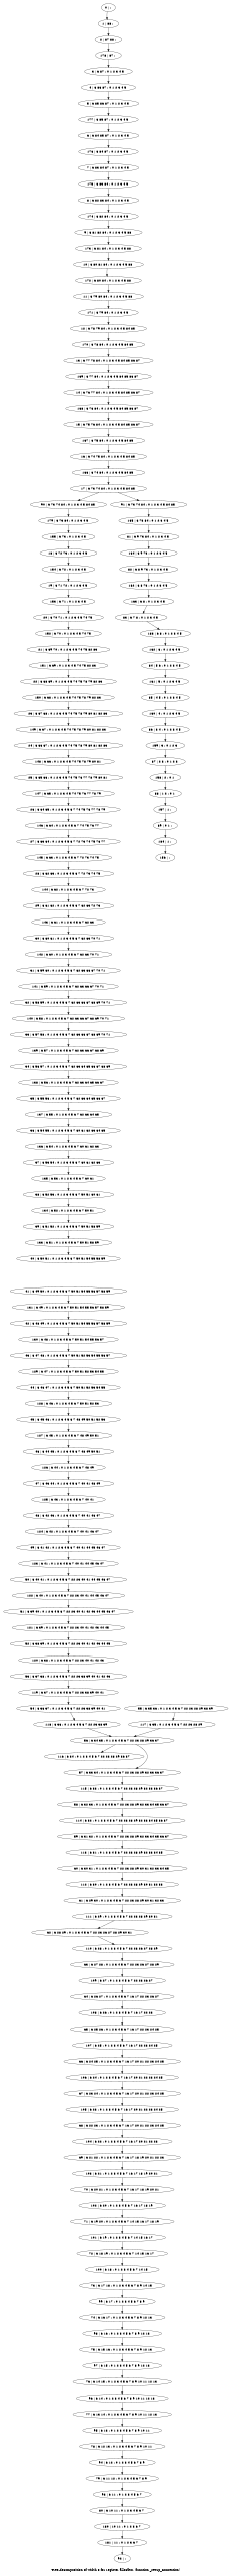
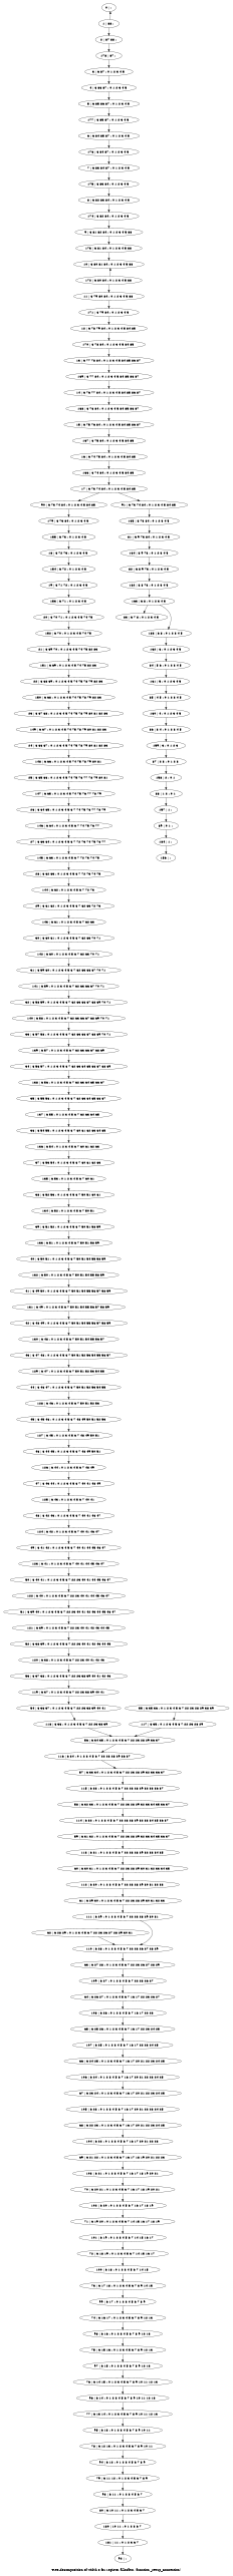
  digraph {
    label="Tree-decomposition of width 3 for register allocator (function _setup_connection)"
    n1 [label="0 | : "]
    n2 [label="1 | 88 : "]
    n3 [label="2 | 87 88 : "]
    n4 [label="178 | 87 : "]
    n5 [label="3 | 6 87 : 0 1 2 3 4 5 "]
    n6 [label="4 | 6 86 87 : 0 1 2 3 4 5 "]
    n7 [label="5 | 6 85 86 87 : 0 1 2 3 4 5 "]
    n8 [label="177 | 6 85 87 : 0 1 2 3 4 5 "]
    n9 [label="6 | 6 84 85 87 : 0 1 2 3 4 5 "]
    n10 [label="176 | 6 84 87 : 0 1 2 3 4 5 "]
    n11 [label="7 | 6 83 84 87 : 0 1 2 3 4 5 "]
    n12 [label="175 | 6 83 84 : 0 1 2 3 4 5 "]
    n13 [label="8 | 6 82 83 84 : 0 1 2 3 4 5 "]
    n14 [label="174 | 6 82 84 : 0 1 2 3 4 5 "]
    n15 [label="9 | 6 81 82 84 : 0 1 2 3 4 5 88 "]
    n16 [label="173 | 6 81 84 : 0 1 2 3 4 5 88 "]
    n17 [label="10 | 6 80 81 84 : 0 1 2 3 4 5 88 "]
    n18 [label="172 | 6 80 84 : 0 1 2 3 4 5 88 "]
    n19 [label="11 | 6 79 80 84 : 0 1 2 3 4 5 88 "]
    n20 [label="171 | 6 79 84 : 0 1 2 3 4 5 "]
    n21 [label="12 | 6 78 79 84 : 0 1 2 3 4 5 84 85 "]
    n22 [label="170 | 6 78 84 : 0 1 2 3 4 5 84 85 "]
    n23 [label="13 | 6 77 78 84 : 0 1 2 3 4 5 84 85 86 87 "]
    n24 [label="169 | 6 77 84 : 0 1 2 3 4 5 84 85 86 87 "]
    n25 [label="14 | 6 76 77 84 : 0 1 2 3 4 5 84 85 86 87 "]
    n26 [label="168 | 6 76 84 : 0 1 2 3 4 5 84 85 86 87 "]
    n27 [label="15 | 6 75 76 84 : 0 1 2 3 4 5 84 85 86 87 "]
    n28 [label="167 | 6 75 84 : 0 1 2 3 4 5 84 85 "]
    n29 [label="16 | 6 74 75 84 : 0 1 2 3 4 5 84 85 "]
    n30 [label="166 | 6 74 84 : 0 1 2 3 4 5 84 85 "]
    n31 [label="17 | 6 73 74 84 : 0 1 2 3 4 5 84 85 "]
    n32 [label="90 | 6 73 74 84 : 0 1 2 3 4 5 84 85 "]
    n33 [label="91 | 6 73 74 84 : 0 1 2 3 4 5 84 85 "]
    n34 [label="179 | 6 73 84 : 0 1 2 3 4 5 "]
    n35 [label="165 | 6 73 84 : 0 1 2 3 4 5 "]
    n36 [label="18 | 6 72 73 : 0 1 2 3 4 5 "]
    n37 [label="154 | 6 72 : 0 1 2 3 4 5 "]
    n38 [label="19 | 6 71 72 : 0 1 2 3 4 5 "]
    n39 [label="153 | 6 71 : 0 1 2 3 4 5 "]
    n40 [label="20 | 6 70 71 : 0 1 2 3 4 5 74 75 "]
    n41 [label="152 | 6 70 : 0 1 2 3 4 5 74 75 "]
    n42 [label="21 | 6 69 70 : 0 1 2 3 4 5 74 75 82 83 "]
    n43 [label="151 | 6 69 : 0 1 2 3 4 5 74 75 82 83 "]
    n44 [label="22 | 6 68 69 : 0 1 2 3 4 5 74 75 78 79 82 83 "]
    n45 [label="150 | 6 68 : 0 1 2 3 4 5 74 75 78 79 82 83 "]
    n46 [label="23 | 6 67 68 : 0 1 2 3 4 5 74 75 78 79 80 81 82 83 "]
    n47 [label="149 | 6 67 : 0 1 2 3 4 5 74 75 78 79 80 81 82 83 "]
    n48 [label="24 | 6 66 67 : 0 1 2 3 4 5 74 75 78 79 80 81 82 83 "]
    n49 [label="148 | 6 66 : 0 1 2 3 4 5 74 75 78 79 80 81 "]
    n50 [label="25 | 6 65 66 : 0 1 2 3 4 5 74 75 76 77 78 79 80 81 "]
    n51 [label="147 | 6 65 : 0 1 2 3 4 5 74 75 76 77 78 79 "]
    n52 [label="26 | 6 64 65 : 0 1 2 3 4 5 6 7 74 75 76 77 78 79 "]
    n53 [label="146 | 6 64 : 0 1 2 3 4 5 6 7 74 75 76 77 "]
    n54 [label="27 | 6 63 64 : 0 1 2 3 4 5 6 7 72 73 74 75 76 77 "]
    n55 [label="145 | 6 63 : 0 1 2 3 4 5 6 7 72 73 74 75 "]
    n56 [label="28 | 6 62 63 : 0 1 2 3 4 5 6 7 72 73 74 75 "]
    n57 [label="144 | 6 62 : 0 1 2 3 4 5 6 7 72 73 "]
    n58 [label="29 | 6 61 62 : 0 1 2 3 4 5 6 7 62 63 72 73 "]
    n59 [label="143 | 6 61 : 0 1 2 3 4 5 6 7 62 63 "]
    n60 [label="30 | 6 60 61 : 0 1 2 3 4 5 6 7 62 63 70 71 "]
    n61 [label="142 | 6 60 : 0 1 2 3 4 5 6 7 62 63 70 71 "]
    n62 [label="31 | 6 59 60 : 0 1 2 3 4 5 6 7 62 63 66 67 70 71 "]
    n63 [label="141 | 6 59 : 0 1 2 3 4 5 6 7 62 63 66 67 70 71 "]
    n64 [label="32 | 6 58 59 : 0 1 2 3 4 5 6 7 62 63 66 67 68 69 70 71 "]
    n65 [label="140 | 6 58 : 0 1 2 3 4 5 6 7 62 63 66 67 68 69 70 71 "]
    n66 [label="33 | 6 57 58 : 0 1 2 3 4 5 6 7 62 63 66 67 68 69 70 71 "]
    n67 [label="139 | 6 57 : 0 1 2 3 4 5 6 7 62 63 66 67 68 69 "]
    n68 [label="34 | 6 56 57 : 0 1 2 3 4 5 6 7 62 63 64 65 66 67 68 69 "]
    n69 [label="138 | 6 56 : 0 1 2 3 4 5 6 7 62 63 64 65 66 67 "]
    n70 [label="35 | 6 55 56 : 0 1 2 3 4 5 6 7 62 63 64 65 66 67 "]
    n71 [label="137 | 6 55 : 0 1 2 3 4 5 6 7 62 63 64 65 "]
    n72 [label="36 | 6 54 55 : 0 1 2 3 4 5 6 7 60 61 62 63 64 65 "]
    n73 [label="136 | 6 54 : 0 1 2 3 4 5 6 7 60 61 62 63 "]
    n74 [label="37 | 6 53 54 : 0 1 2 3 4 5 6 7 60 61 62 63 "]
    n75 [label="135 | 6 53 : 0 1 2 3 4 5 6 7 60 61 "]
    n76 [label="38 | 6 52 53 : 0 1 2 3 4 5 6 7 50 51 60 61 "]
    n77 [label="134 | 6 52 : 0 1 2 3 4 5 6 7 50 51 "]
    n78 [label="39 | 6 51 52 : 0 1 2 3 4 5 6 7 50 51 58 59 "]
    n79 [label="133 | 6 51 : 0 1 2 3 4 5 6 7 50 51 58 59 "]
    n80 [label="40 | 6 50 51 : 0 1 2 3 4 5 6 7 50 51 54 55 58 59 "]
+   n81 [label="132 | 6 50 : 0 1 2 3 4 5 6 7 50 51 54 55 58 59 "]
    n82 [label="41 | 6 49 50 : 0 1 2 3 4 5 6 7 50 51 54 55 56 57 58 59 "]
    n83 [label="131 | 6 49 : 0 1 2 3 4 5 6 7 50 51 54 55 56 57 58 59 "]
    n84 [label="42 | 6 48 49 : 0 1 2 3 4 5 6 7 50 51 54 55 56 57 58 59 "]
    n85 [label="130 | 6 48 : 0 1 2 3 4 5 6 7 50 51 54 55 56 57 "]
    n86 [label="43 | 6 47 48 : 0 1 2 3 4 5 6 7 50 51 52 53 54 55 56 57 "]
    n87 [label="129 | 6 47 : 0 1 2 3 4 5 6 7 50 51 52 53 54 55 "]
    n88 [label="44 | 6 46 47 : 0 1 2 3 4 5 6 7 50 51 52 53 54 55 "]
    n89 [label="128 | 6 46 : 0 1 2 3 4 5 6 7 50 51 52 53 "]
    n90 [label="45 | 6 45 46 : 0 1 2 3 4 5 6 7 48 49 50 51 52 53 "]
    n91 [label="127 | 6 45 : 0 1 2 3 4 5 6 7 48 49 50 51 "]
    n92 [label="46 | 6 44 45 : 0 1 2 3 4 5 6 7 48 49 50 51 "]
    n93 [label="126 | 6 44 : 0 1 2 3 4 5 6 7 48 49 "]
    n94 [label="47 | 6 43 44 : 0 1 2 3 4 5 6 7 40 41 48 49 "]
    n95 [label="125 | 6 43 : 0 1 2 3 4 5 6 7 40 41 "]
    n96 [label="48 | 6 42 43 : 0 1 2 3 4 5 6 7 40 41 46 47 "]
    n97 [label="124 | 6 42 : 0 1 2 3 4 5 6 7 40 41 46 47 "]
    n98 [label="49 | 6 41 42 : 0 1 2 3 4 5 6 7 40 41 44 45 46 47 "]
    n99 [label="123 | 6 41 : 0 1 2 3 4 5 6 7 40 41 44 45 46 47 "]
    n100 [label="50 | 6 40 41 : 0 1 2 3 4 5 6 7 22 23 40 41 44 45 46 47 "]
    n101 [label="122 | 6 40 : 0 1 2 3 4 5 6 7 22 23 40 41 44 45 46 47 "]
    n102 [label="51 | 6 39 40 : 0 1 2 3 4 5 6 7 22 23 40 41 42 43 44 45 46 47 "]
    n103 [label="121 | 6 39 : 0 1 2 3 4 5 6 7 22 23 40 41 42 43 44 45 "]
    n104 [label="52 | 6 38 39 : 0 1 2 3 4 5 6 7 22 23 40 41 42 43 44 45 "]
    n105 [label="120 | 6 38 : 0 1 2 3 4 5 6 7 22 23 40 41 42 43 "]
    n106 [label="53 | 6 37 38 : 0 1 2 3 4 5 6 7 22 23 38 39 40 41 42 43 "]
    n107 [label="119 | 6 37 : 0 1 2 3 4 5 6 7 22 23 38 39 40 41 "]
    n108 [label="54 | 6 36 37 : 0 1 2 3 4 5 6 7 22 23 38 39 40 41 "]
    n109 [label="118 | 6 36 : 0 1 2 3 4 5 6 7 22 23 38 39 "]
    n110 [label="56 | 6 34 35 : 0 1 2 3 4 5 6 7 22 23 28 29 36 37 "]
    n111 [label="55 | 6 35 36 : 0 1 2 3 4 5 6 7 22 23 28 29 38 39 "]
    n112 [label="117 | 6 35 : 0 1 2 3 4 5 6 7 22 23 28 29 "]
    n113 [label="116 | 6 34 : 0 1 2 3 4 5 6 7 22 23 28 29 36 37 "]
    n114 [label="57 | 6 33 34 : 0 1 2 3 4 5 6 7 22 23 28 29 32 33 36 37 "]
    n115 [label="115 | 6 33 : 0 1 2 3 4 5 6 7 22 23 28 29 32 33 36 37 "]
    n116 [label="58 | 6 32 33 : 0 1 2 3 4 5 6 7 22 23 28 29 32 33 34 35 36 37 "]
    n117 [label="114 | 6 32 : 0 1 2 3 4 5 6 7 22 23 28 29 32 33 34 35 36 37 "]
    n118 [label="59 | 6 31 32 : 0 1 2 3 4 5 6 7 22 23 28 29 32 33 34 35 36 37 "]
    n119 [label="113 | 6 31 : 0 1 2 3 4 5 6 7 22 23 28 29 32 33 34 35 "]
    n120 [label="60 | 6 30 31 : 0 1 2 3 4 5 6 7 22 23 28 29 30 31 32 33 34 35 "]
    n121 [label="112 | 6 30 : 0 1 2 3 4 5 6 7 22 23 28 29 30 31 32 33 "]
    n122 [label="61 | 6 29 30 : 0 1 2 3 4 5 6 7 22 23 28 29 30 31 32 33 "]
    n123 [label="111 | 6 29 : 0 1 2 3 4 5 6 7 22 23 28 29 30 31 "]
    n124 [label="62 | 6 28 29 : 0 1 2 3 4 5 6 7 22 23 26 27 28 29 30 31 "]
    n125 [label="110 | 6 28 : 0 1 2 3 4 5 6 7 22 23 26 27 28 29 "]
    n126 [label="63 | 6 27 28 : 0 1 2 3 4 5 6 7 22 23 26 27 28 29 "]
    n127 [label="109 | 6 27 : 0 1 2 3 4 5 6 7 22 23 26 27 "]
    n128 [label="64 | 6 26 27 : 0 1 2 3 4 5 6 7 16 17 22 23 26 27 "]
    n129 [label="108 | 6 26 : 0 1 2 3 4 5 6 7 16 17 22 23 "]
    n130 [label="65 | 6 25 26 : 0 1 2 3 4 5 6 7 16 17 22 23 24 25 "]
    n131 [label="107 | 6 25 : 0 1 2 3 4 5 6 7 16 17 22 23 24 25 "]
    n132 [label="66 | 6 24 25 : 0 1 2 3 4 5 6 7 16 17 20 21 22 23 24 25 "]
    n133 [label="106 | 6 24 : 0 1 2 3 4 5 6 7 16 17 20 21 22 23 24 25 "]
    n134 [label="67 | 6 23 24 : 0 1 2 3 4 5 6 7 16 17 20 21 22 23 24 25 "]
    n135 [label="105 | 6 23 : 0 1 2 3 4 5 6 7 16 17 20 21 22 23 24 25 "]
    n136 [label="68 | 6 22 23 : 0 1 2 3 4 5 6 7 16 17 20 21 22 23 24 25 "]
    n137 [label="104 | 6 22 : 0 1 2 3 4 5 6 7 16 17 20 21 22 23 "]
    n138 [label="69 | 6 21 22 : 0 1 2 3 4 5 6 7 16 17 18 19 20 21 22 23 "]
    n139 [label="103 | 6 21 : 0 1 2 3 4 5 6 7 16 17 18 19 20 21 "]
    n140 [label="70 | 6 20 21 : 0 1 2 3 4 5 6 7 16 17 18 19 20 21 "]
    n141 [label="102 | 6 20 : 0 1 2 3 4 5 6 7 16 17 18 19 "]
    n142 [label="71 | 6 19 20 : 0 1 2 3 4 5 6 7 14 15 16 17 18 19 "]
    n143 [label="101 | 6 19 : 0 1 2 3 4 5 6 7 14 15 16 17 "]
    n144 [label="72 | 6 18 19 : 0 1 2 3 4 5 6 7 14 15 16 17 "]
    n145 [label="100 | 6 18 : 0 1 2 3 4 5 6 7 14 15 "]
    n146 [label="73 | 6 17 18 : 0 1 2 3 4 5 6 7 8 9 14 15 "]
    n147 [label="99 | 6 17 : 0 1 2 3 4 5 6 7 8 9 "]
    n148 [label="74 | 6 16 17 : 0 1 2 3 4 5 6 7 8 9 12 13 "]
    n149 [label="98 | 6 16 : 0 1 2 3 4 5 6 7 8 9 12 13 "]
    n150 [label="75 | 6 15 16 : 0 1 2 3 4 5 6 7 8 9 12 13 "]
    n151 [label="97 | 6 15 : 0 1 2 3 4 5 6 7 8 9 12 13 "]
    n152 [label="76 | 6 14 15 : 0 1 2 3 4 5 6 7 8 9 10 11 12 13 "]
    n153 [label="96 | 6 14 : 0 1 2 3 4 5 6 7 8 9 10 11 12 13 "]
    n154 [label="77 | 6 13 14 : 0 1 2 3 4 5 6 7 8 9 10 11 12 13 "]
    n155 [label="95 | 6 13 : 0 1 2 3 4 5 6 7 8 9 10 11 "]
    n156 [label="78 | 6 12 13 : 0 1 2 3 4 5 6 7 8 9 10 11 "]
    n157 [label="94 | 6 12 : 0 1 2 3 4 5 6 7 8 9 "]
    n158 [label="79 | 6 11 12 : 0 1 2 3 4 5 6 7 8 9 "]
    n159 [label="93 | 6 11 : 0 1 2 3 4 5 6 7 "]
    n160 [label="80 | 6 10 11 : 0 1 2 3 4 5 6 7 "]
    n161 [label="180 | 10 11 : 0 1 2 3 6 7 "]
    n162 [label="181 | 11 : 0 1 2 3 6 7 "]
    n163 [label="81 | 6 9 73 84 : 0 1 2 3 4 5 "]
    n164 [label="164 | 6 9 73 : 0 1 2 3 4 5 "]
    n165 [label="82 | 6 8 9 73 : 0 1 2 3 4 5 "]
    n166 [label="182 | 6 8 73 : 0 1 2 3 4 5 "]
    n167 [label="163 | 6 8 : 0 1 2 3 4 5 "]
    n168 [label="83 | 6 7 8 : 0 1 2 3 4 5 "]
    n169 [label="183 | 6 8 : 0 1 2 3 4 5 "]
    n170 [label="162 | 6 : 0 1 2 3 4 5 "]
    n171 [label="84 | 5 6 : 0 1 2 3 4 5 "]
    n172 [label="161 | 5 : 0 1 2 3 4 5 "]
    n173 [label="85 | 4 5 : 0 1 2 3 4 5 "]
    n174 [label="160 | 4 : 0 1 2 3 4 5 "]
    n175 [label="86 | 3 4 : 0 1 2 3 4 5 "]
    n176 [label="159 | 3 : 0 1 2 3 "]
    n177 [label="87 | 2 3 : 0 1 2 3 "]
    n178 [label="158 | 2 : 0 1 "]
    n179 [label="88 | 1 2 : 0 1 "]
    n180 [label="157 | 1 : "]
    n181 [label="89 | 0 1 : "]
    n182 [label="184 | 1 : "]
    n183 [label="156 | : "]
    n184 [label="155 | 6 73 : 0 1 2 3 4 5 "]
    n185 [label="92 | : "]
-   n1 -> n2
+   n2 -> n1
    n2 -> n3
    n3 -> n4
    n4 -> n5
    n5 -> n6
    n6 -> n7
    n7 -> n8
    n8 -> n9
    n9 -> n10
    n10 -> n11
    n11 -> n12
    n12 -> n13
    n13 -> n14
    n14 -> n15
    n15 -> n16
    n16 -> n17
-   n17 -> n18
+   n18 -> n17
    n18 -> n19
    n19 -> n20
    n20 -> n21
    n21 -> n22
    n22 -> n23
    n23 -> n24
    n24 -> n25
    n25 -> n26
    n26 -> n27
    n27 -> n28
    n28 -> n29
    n29 -> n30
    n30 -> n31
    n31 -> n32
    n31 -> n33
    n32 -> n34
    n33 -> n35
    n34 -> n184
    n35 -> n163
    n36 -> n37
    n37 -> n38
    n38 -> n39
    n39 -> n40
    n40 -> n41
    n41 -> n42
    n42 -> n43
    n43 -> n44
    n44 -> n45
    n45 -> n46
    n46 -> n47
+   n47 -> n48
    n48 -> n49
    n49 -> n50
    n50 -> n51
    n51 -> n52
    n52 -> n53
    n53 -> n54
    n54 -> n55
    n55 -> n56
    n56 -> n57
    n57 -> n58
    n58 -> n59
    n59 -> n60
    n60 -> n61
    n61 -> n62
    n62 -> n63
    n63 -> n64
    n64 -> n65
    n65 -> n66
    n66 -> n67
    n67 -> n68
    n68 -> n69
    n69 -> n70
    n70 -> n71
    n71 -> n72
    n72 -> n73
    n73 -> n74
    n74 -> n75
    n75 -> n76
    n76 -> n77
    n77 -> n78
    n78 -> n79
    n79 -> n80
+   n80 -> n81
+   n81 -> n82
    n82 -> n83
    n83 -> n84
    n84 -> n85
    n85 -> n86
    n86 -> n87
    n87 -> n88
    n88 -> n89
    n89 -> n90
    n90 -> n91
    n91 -> n92
    n92 -> n93
    n93 -> n94
    n94 -> n95
    n95 -> n96
    n96 -> n97
    n97 -> n98
    n98 -> n99
    n99 -> n100
    n100 -> n101
    n101 -> n102
    n102 -> n103
    n103 -> n104
    n104 -> n105
    n105 -> n106
    n106 -> n107
    n107 -> n108
    n108 -> n109
    n109 -> n110
    n110 -> n113
    n111 -> n112
    n112 -> n110
-   n110 -> n114
+   n113 -> n114
    n114 -> n115
    n115 -> n116
    n116 -> n117
    n117 -> n118
    n118 -> n119
    n119 -> n120
    n120 -> n121
    n121 -> n122
    n122 -> n123
-   n123 -> n124
+   n123 -> n125
    n124 -> n125
    n125 -> n126
    n126 -> n127
    n127 -> n128
    n128 -> n129
    n129 -> n130
    n130 -> n131
    n131 -> n132
    n132 -> n133
    n133 -> n134
-   n134 -> n135
    n135 -> n136
    n136 -> n137
    n137 -> n138
    n138 -> n139
    n139 -> n140
    n140 -> n141
    n141 -> n142
    n142 -> n143
    n143 -> n144
    n144 -> n145
    n145 -> n146
    n146 -> n147
    n147 -> n148
    n148 -> n149
    n149 -> n150
    n150 -> n151
    n151 -> n152
    n152 -> n153
    n153 -> n154
    n154 -> n155
    n155 -> n156
    n156 -> n157
    n157 -> n158
    n158 -> n159
    n159 -> n160
    n160 -> n161
    n161 -> n162
    n162 -> n185
    n163 -> n164
    n164 -> n165
    n165 -> n166
    n166 -> n167
    n167 -> n168
-   n168 -> n169
+   n167 -> n169
    n169 -> n170
    n170 -> n171
    n171 -> n172
    n172 -> n173
    n173 -> n174
    n174 -> n175
    n175 -> n176
    n176 -> n177
    n177 -> n178
    n178 -> n179
    n179 -> n180
    n180 -> n181
    n181 -> n182
    n182 -> n183
    n184 -> n36
  }
